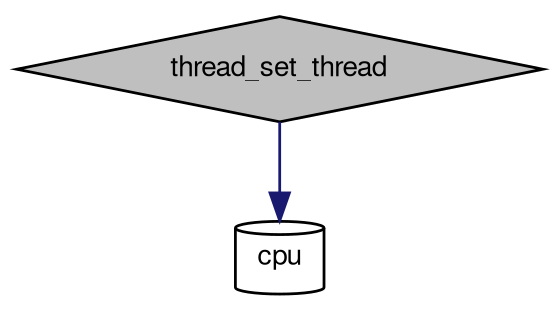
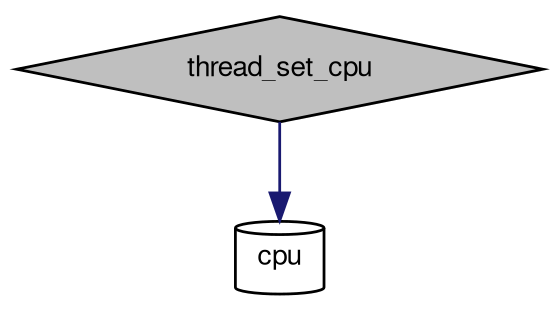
  digraph {
    rankdir=TB
    node [color=black fontname=FreeSans fontsize=10]
-   n1 [fillcolor=grey75 fontcolor=black height=0.2 label=thread_set_thread shape=diamond style=filled width=0.4]
+   n1 [fillcolor=grey75 fontcolor=black height=0.2 label=thread_set_cpu shape=diamond style=filled width=0.4]
    n2 [height=0.2 label=cpu shape=cylinder width=0.4]
    n1 -> n2 [color=midnightblue fontname=FreeSans fontsize=10 labelfontname=FreeSans labelfontsize=10 style=solid]
  }
